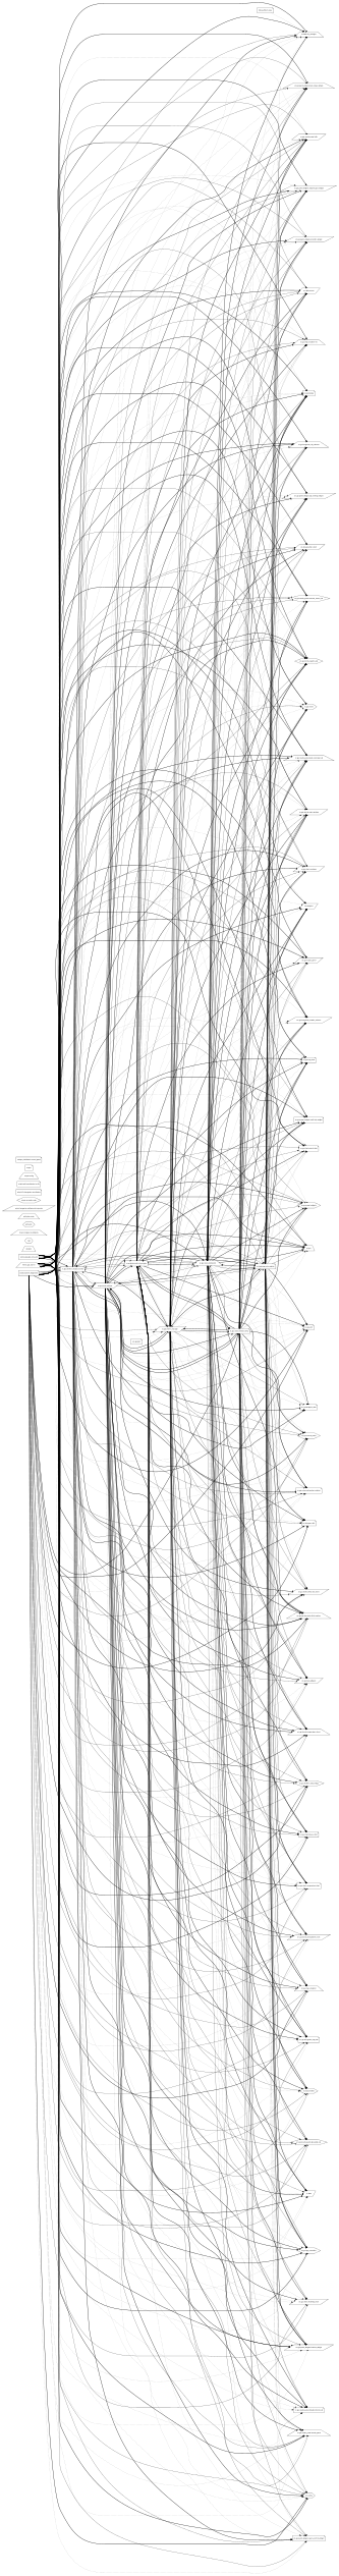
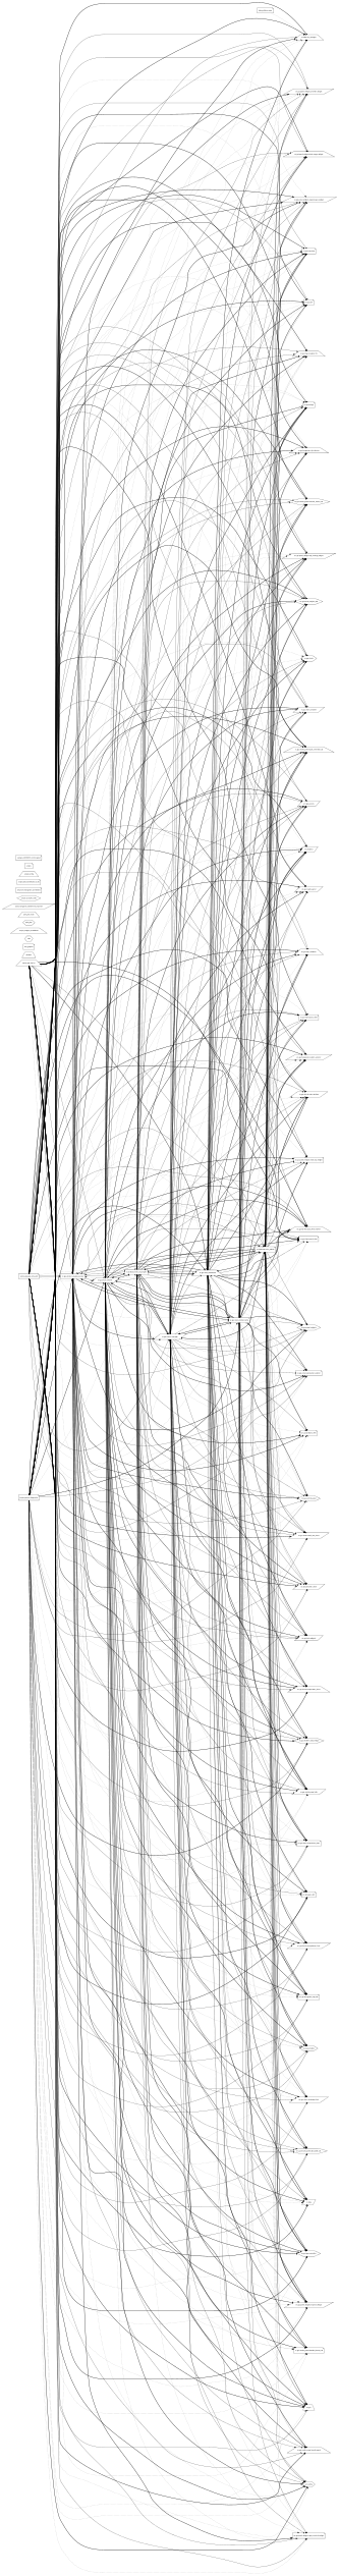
  digraph {
    fontname="Noto Sans"
    rankdir=LR
    node [fontname="Noto Sans" fontsize=10 shape=note]
    edge [arrowhead=tee fontname="Noto Sans" style=bold]
    n1 [label=debug_folium_issue]
    n2 [label="src.data.city_manager" shape=trapezium]
    n3 [label=refaktor shape=trapezium]
    n4 [label=test_geojson]
    n5 [label=meteo_gui_starter shape=trapezium]
    n6 [label="src.gui.results_panel.quick_overview_tab" shape=trapezium]
    n7 [label="src.gui.workers.analysis_worker"]
    n8 [label="src.gui.main_window" shape=parallelogram]
    n9 [label="src.analytics" shape=parallelogram]
    n10 [label="src.gui.results_panel" shape=parallelogram]
    n11 [label="src.gui.hungarian_location_selector" shape=parallelogram]
    n12 [label="src.gui.panel_widgets.multi_city_widget"]
    n13 [label="src.gui.panel_widgets" shape=hexagon]
    n14 [label="src.gui.utils"]
    n15 [label="src.gui.hungarian_city_selector" shape=trapezium]
    n16 [label="src.gui.panel_widgets.api_settings_widget" shape=parallelogram]
    n17 [label="src.data.weather_client" shape=parallelogram]
    n18 [label="src.gui.data_widgets" shape=parallelogram]
    n19 [label="src.gui.charts.temperature_chart" shape=trapezium]
    n20 [label="src.gui.weather_data_bridge" shape=hexagon]
    n21 [label="src.gui.charts.comparison_chart"]
    n22 [label="src.gui.map_visualizer" shape=trapezium]
    n23 [label="src.gui.chart_container" shape=parallelogram]
    n24 [label="src.data.enums" shape=parallelogram]
    n25 [label="src.gui.charts.wind_chart"]
    n26 [label="src.data" shape=parallelogram]
    n27 [label="src.gui.app_controller" shape=hexagon]
    n28 [label="src.gui.panel_widgets.location_widget" shape=parallelogram]
    n29 [label="src.analytics.multi_city_engine"]
    n30 [label="src.gui.analytics_view"]
    n31 [label="src.gui.main_windowold" shape=trapezium]
    n32 [label="src.gui.control_panel" shape=hexagon]
    n33 [label="src.data.geo_utils"]
    n34 [label="src.gui.charts.wind_rose_chart" shape=parallelogram]
    n35 [label="src.gui.results_panel.extreme_events_tab" shape=hexagon]
    n36 [label="src.gui.trend_analytics_tab" shape=hexagon]
    n37 [label="src.gui.panel_widgets.analysis_type_widget" shape=parallelogram]
    n38 [label="src.gui.map_visualizer (1)" shape=trapezium]
    n39 [label="src.gui.charts.heatmap_chart" shape=parallelogram]
    n40 [label="src.gui.results_panel.detailed_charts_tab"]
    n41 [label="src.gui.results_panel.results_panel" shape=trapezium]
    n42 [label="src.config" shape=hexagon]
    n43 [label="src.gui.panel_widgets.query_control_widget"]
    n44 [label="src.gui.hungarian_map_tab"]
    n45 [label="src.gui.panel_widgets.provider_widget" shape=parallelogram]
    n46 [label="src.gui.dialogs"]
    n47 [label="src.gui.charts" shape=hexagon]
    n48 [label="src.gui.charts.precipitation_chart" shape=parallelogram]
    n49 [label="src.data.models" shape=hexagon]
    n50 [label="src.gui.universal_location_selector"]
    n51 [label="src.gui.main_window_temp"]
    n52 [label="src.gui.results_panel.data_table_tab" shape=hexagon]
    n53 [label="src.gui.panel_widgets.date_range_widget" shape=trapezium]
    n54 [label="src.gui.workers.data_fetch_worker" shape=trapezium]
    n55 [label="src.heatmap.color_palette"]
    n56 [label="src.gui.mistral_main_window" shape=parallelogram]
    n57 [label="src.gui" shape=trapezium]
    n58 [label="src.gui.map_view"]
    n59 [label="src.gui.results_panel.utils" shape=parallelogram]
    n60 [label="src.gui.theme_manager" shape=parallelogram]
    n61 [label="src.gui.charts.base_chart"]
    n62 [label=main shape=hexagon]
    n63 [label=project_mapper_standalone shape=trapezium]
    n64 [label=split_plan shape=hexagon]
    n65 [label=split_plan_main shape=trapezium]
    n66 [label="scripts.system_diagnostics"]
    n67 [label="scripts.hungarian_settlements_importer" shape=parallelogram]
    n68 [label="scripts.ai_studio_code" shape=hexagon]
    n69 [label="scripts.fix_hungarian_coordinates"]
    n70 [label="scripts.add_coordinates_to_db"]
    n71 [label="scripts.config" shape=trapezium]
    n72 [label="scripts.populate_cities_db"]
    n73 [label=scripts]
    n74 [label="backups_20250813.control_panel"]
    n1 -> n2 [arrowhead=normal style=dotted]
    n5 -> n2
    n5 -> n6 [arrowhead=normal]
    n5 -> n7 [arrowhead=normal style=solid]
    n5 -> n8 [style=solid]
    n5 -> n9 [arrowhead=normal style=dotted]
    n5 -> n10
    n5 -> n11 [arrowhead=normal style=solid]
    n5 -> n12 [arrowhead=normal style=solid]
    n5 -> n13 [style=solid]
    n5 -> n14
    n5 -> n15 [arrowhead=normal]
    n5 -> n16
    n5 -> n17 [arrowhead=normal]
    n5 -> n18 [arrowhead=normal style=solid]
    n5 -> n19 [arrowhead=normal style=solid]
    n5 -> n20 [arrowhead=normal]
    n5 -> n21 [style=dotted]
    n5 -> n22 [style=solid]
    n5 -> n23 [arrowhead=normal style=solid]
    n5 -> n24 [arrowhead=normal style=solid]
    n5 -> n25 [arrowhead=normal]
    n5 -> n26 [arrowhead=normal style=dotted]
    n5 -> n27
    n5 -> n28 [arrowhead=normal style=dotted]
    n5 -> n29 [style=dotted]
    n5 -> n30 [arrowhead=normal style=dotted]
    n5 -> n31 [arrowhead=normal]
    n5 -> n32 [arrowhead=normal style=solid]
    n5 -> n33 [style=dotted]
    n5 -> n34 [arrowhead=normal]
    n5 -> n35
    n5 -> n36 [arrowhead=normal style=solid]
    n5 -> n37 [arrowhead=normal style=dotted]
    n5 -> n38 [style=dotted]
    n5 -> n39 [arrowhead=normal style=solid]
    n5 -> n40 [arrowhead=normal style=dotted]
    n5 -> n41 [style=solid]
    n5 -> n42
    n5 -> n43 [arrowhead=normal style=solid]
    n5 -> n44 [arrowhead=normal style=dotted]
    n5 -> n45 [style=solid]
    n5 -> n46
    n5 -> n47 [arrowhead=normal style=solid]
    n5 -> n48 [style=dotted]
    n5 -> n49 [style=solid]
    n5 -> n50 [arrowhead=normal style=dotted]
    n5 -> n51 [style=dotted]
    n5 -> n52 [style=solid]
    n5 -> n53 [style=solid]
    n5 -> n54 [style=solid]
    n5 -> n55 [arrowhead=normal style=solid]
    n5 -> n56
    n5 -> n57 [arrowhead=normal]
    n5 -> n58 [style=solid]
    n5 -> n59 [style=solid]
    n5 -> n60 [arrowhead=normal style=dotted]
    n5 -> n61
    n7 -> n2
    n7 -> n6 [arrowhead=normal]
    n7 -> n8 [style=solid]
    n7 -> n9
    n7 -> n10 [arrowhead=normal style=dotted]
    n7 -> n11 [arrowhead=normal style=dotted]
    n7 -> n12 [arrowhead=normal]
    n7 -> n13
    n7 -> n14 [style=dotted]
    n7 -> n15 [arrowhead=normal]
    n7 -> n16 [style=dotted]
    n7 -> n17 [style=solid]
    n7 -> n18 [style=solid]
    n7 -> n19
    n7 -> n20 [style=solid]
    n7 -> n21 [arrowhead=normal]
    n7 -> n22 [arrowhead=normal style=solid]
    n7 -> n23
    n7 -> n24 [style=solid]
    n7 -> n25 [style=solid]
    n7 -> n26 [style=dotted]
    n7 -> n27 [arrowhead=normal]
    n7 -> n28
    n7 -> n29 [arrowhead=normal style=solid]
    n7 -> n30
    n7 -> n31 [style=solid]
    n7 -> n32
    n7 -> n33 [arrowhead=normal style=solid]
    n7 -> n34 [style=solid]
    n7 -> n35 [style=solid]
    n7 -> n36 [arrowhead=normal style=solid]
    n7 -> n37 [arrowhead=normal style=solid]
    n7 -> n38 [arrowhead=normal style=solid]
    n7 -> n39 [style=dotted]
    n7 -> n40 [style=dotted]
    n7 -> n41 [arrowhead=normal style=solid]
    n7 -> n42 [arrowhead=normal style=dotted]
    n7 -> n43 [arrowhead=normal]
    n7 -> n44 [arrowhead=normal style=dotted]
    n7 -> n45 [style=dotted]
    n7 -> n46 [style=dotted]
    n7 -> n47 [style=dotted]
    n7 -> n48 [arrowhead=normal style=solid]
    n7 -> n49 [arrowhead=normal style=dotted]
    n7 -> n50 [style=solid]
    n7 -> n51
    n7 -> n52 [style=solid]
    n7 -> n53 [style=dotted]
    n7 -> n54 [arrowhead=normal]
    n7 -> n55 [arrowhead=normal style=dotted]
    n7 -> n56 [style=dotted]
    n7 -> n57 [arrowhead=normal]
    n7 -> n58
    n7 -> n59
    n7 -> n60 [arrowhead=normal]
    n7 -> n61 [arrowhead=normal style=solid]
    n8 -> n2 [style=dotted]
    n8 -> n6 [style=dotted]
    n8 -> n7 [arrowhead=normal style=dotted]
    n8 -> n9 [style=dotted]
    n8 -> n10 [arrowhead=normal style=dotted]
    n8 -> n11 [arrowhead=normal style=dotted]
    n8 -> n12
    n8 -> n13 [style=solid]
    n8 -> n14 [style=dotted]
    n8 -> n15 [style=dotted]
    n8 -> n16
    n8 -> n17
    n8 -> n18
    n8 -> n19 [arrowhead=normal]
    n8 -> n20
    n8 -> n21 [style=dotted]
    n8 -> n22
    n8 -> n23
    n8 -> n24 [style=solid]
    n8 -> n25 [arrowhead=normal style=solid]
    n8 -> n26
    n8 -> n27
    n8 -> n28 [arrowhead=normal style=dotted]
    n8 -> n29
    n8 -> n30
    n8 -> n31 [style=solid]
    n8 -> n32 [style=solid]
    n8 -> n33 [style=dotted]
    n8 -> n34
    n8 -> n35 [style=solid]
    n8 -> n36
    n8 -> n37
    n8 -> n38
    n8 -> n39 [arrowhead=normal]
    n8 -> n40 [arrowhead=normal]
    n8 -> n41 [style=solid]
    n8 -> n42 [arrowhead=normal]
    n8 -> n43 [arrowhead=normal style=dotted]
    n8 -> n44 [arrowhead=normal]
    n8 -> n45 [style=dotted]
    n8 -> n46
    n8 -> n47 [arrowhead=normal style=solid]
    n8 -> n48 [arrowhead=normal]
    n8 -> n49 [arrowhead=normal style=solid]
    n8 -> n50
    n8 -> n51 [arrowhead=normal style=dotted]
    n8 -> n52 [arrowhead=normal style=solid]
    n8 -> n53 [arrowhead=normal style=dotted]
    n8 -> n54 [arrowhead=normal]
    n8 -> n55 [arrowhead=normal style=solid]
    n8 -> n56 [arrowhead=normal style=dotted]
    n8 -> n57
    n8 -> n58 [style=dotted]
    n8 -> n59 [style=solid]
    n8 -> n60
    n8 -> n61 [arrowhead=normal]
    n29 -> n2 [style=dotted]
    n29 -> n6 [style=dotted]
    n29 -> n7 [arrowhead=normal style=solid]
    n29 -> n8 [arrowhead=normal]
    n29 -> n9 [arrowhead=normal style=dotted]
    n29 -> n10 [arrowhead=normal]
    n29 -> n11 [style=dotted]
    n29 -> n12 [style=solid]
    n29 -> n13 [style=solid]
    n29 -> n14
    n29 -> n15 [style=solid]
    n29 -> n16 [arrowhead=normal style=dotted]
    n29 -> n17
    n29 -> n18 [style=solid]
    n29 -> n19 [arrowhead=normal style=solid]
    n29 -> n20 [arrowhead=normal style=solid]
    n29 -> n21 [arrowhead=normal style=dotted]
    n29 -> n22 [arrowhead=normal style=solid]
    n29 -> n23 [style=solid]
    n29 -> n24
    n29 -> n25 [arrowhead=normal]
    n29 -> n26 [arrowhead=normal style=solid]
    n29 -> n27 [arrowhead=normal style=dotted]
    n29 -> n28 [style=solid]
    n29 -> n30 [style=dotted]
    n29 -> n31 [arrowhead=normal]
    n29 -> n32 [style=solid]
    n29 -> n33
    n29 -> n34 [arrowhead=normal style=solid]
    n29 -> n35 [arrowhead=normal style=dotted]
    n29 -> n36 [arrowhead=normal style=solid]
    n29 -> n37 [style=dotted]
    n29 -> n38 [arrowhead=normal]
    n29 -> n39 [style=dotted]
    n29 -> n40
    n29 -> n41
    n29 -> n42 [arrowhead=normal style=solid]
    n29 -> n43 [arrowhead=normal style=dotted]
    n29 -> n44 [arrowhead=normal]
    n29 -> n45 [style=solid]
    n29 -> n46 [arrowhead=normal style=solid]
    n29 -> n47 [style=dotted]
    n29 -> n48 [style=solid]
    n29 -> n49 [arrowhead=normal]
    n29 -> n50 [style=solid]
    n29 -> n51
    n29 -> n52 [arrowhead=normal style=solid]
    n29 -> n53 [arrowhead=normal style=dotted]
    n29 -> n54
    n29 -> n55
    n29 -> n56 [arrowhead=normal style=solid]
    n29 -> n57 [arrowhead=normal]
    n29 -> n58 [arrowhead=normal]
    n29 -> n59 [style=solid]
    n29 -> n60
    n29 -> n61 [style=solid]
    n31 -> n2
    n31 -> n6 [arrowhead=normal]
    n31 -> n7
    n31 -> n8 [style=dotted]
    n31 -> n9 [arrowhead=normal]
    n31 -> n10 [style=dotted]
    n31 -> n11 [arrowhead=normal style=solid]
    n31 -> n12 [arrowhead=normal style=dotted]
    n31 -> n13 [arrowhead=normal]
    n31 -> n14 [style=dotted]
    n31 -> n15 [arrowhead=normal style=dotted]
    n31 -> n16 [arrowhead=normal]
    n31 -> n17 [arrowhead=normal style=solid]
    n31 -> n18
    n31 -> n19 [arrowhead=normal]
    n31 -> n20 [style=dotted]
    n31 -> n21 [style=solid]
    n31 -> n22 [arrowhead=normal]
    n31 -> n23 [style=solid]
    n31 -> n24 [style=solid]
    n31 -> n25 [style=solid]
    n31 -> n26 [style=dotted]
    n31 -> n27 [arrowhead=normal style=solid]
    n31 -> n28 [style=solid]
    n31 -> n29 [style=solid]
    n31 -> n30 [style=dotted]
    n31 -> n32 [style=dotted]
    n31 -> n33 [arrowhead=normal]
    n31 -> n34 [arrowhead=normal style=dotted]
    n31 -> n35 [arrowhead=normal]
    n31 -> n36
    n31 -> n37 [style=solid]
    n31 -> n38 [arrowhead=normal style=dotted]
    n31 -> n39 [style=dotted]
    n31 -> n40 [arrowhead=normal style=dotted]
    n31 -> n41 [style=dotted]
    n31 -> n42 [style=solid]
    n31 -> n43 [style=dotted]
    n31 -> n44 [arrowhead=normal]
    n31 -> n45 [style=dotted]
    n31 -> n46 [arrowhead=normal]
    n31 -> n47 [arrowhead=normal style=solid]
    n31 -> n48 [arrowhead=normal style=solid]
    n31 -> n49
    n31 -> n50 [arrowhead=normal]
    n31 -> n51 [style=solid]
    n31 -> n52 [arrowhead=normal]
    n31 -> n53
    n31 -> n54
    n31 -> n55 [arrowhead=normal style=solid]
    n31 -> n56
    n31 -> n57 [arrowhead=normal]
    n31 -> n58 [arrowhead=normal style=solid]
    n31 -> n59 [arrowhead=normal]
    n31 -> n61
    n51 -> n2 [style=dotted]
    n51 -> n6
    n51 -> n7 [arrowhead=normal]
    n51 -> n8 [arrowhead=normal]
    n51 -> n9 [arrowhead=normal]
    n51 -> n10 [style=dotted]
    n51 -> n11
    n51 -> n12 [arrowhead=normal]
    n51 -> n13 [arrowhead=normal]
    n51 -> n14 [arrowhead=normal style=dotted]
    n51 -> n15 [arrowhead=normal style=dotted]
    n51 -> n16 [style=dotted]
    n51 -> n17 [style=dotted]
    n51 -> n18 [style=solid]
    n51 -> n19 [arrowhead=normal style=dotted]
    n51 -> n20 [style=dotted]
    n51 -> n21 [arrowhead=normal]
    n51 -> n22
    n51 -> n23 [arrowhead=normal style=dotted]
    n51 -> n24 [arrowhead=normal]
    n51 -> n25 [style=dotted]
    n51 -> n26 [arrowhead=normal style=dotted]
    n51 -> n27
    n51 -> n28 [arrowhead=normal]
    n51 -> n29
    n51 -> n30
    n51 -> n31 [style=dotted]
    n51 -> n32 [arrowhead=normal]
    n51 -> n33 [style=dotted]
    n51 -> n34 [arrowhead=normal style=dotted]
    n51 -> n35 [style=dotted]
    n51 -> n36 [arrowhead=normal style=solid]
    n51 -> n37 [style=solid]
    n51 -> n38 [arrowhead=normal style=dotted]
    n51 -> n39 [arrowhead=normal style=solid]
    n51 -> n40 [style=solid]
    n51 -> n41 [style=dotted]
    n51 -> n42 [arrowhead=normal style=solid]
    n51 -> n43 [style=solid]
    n51 -> n44 [arrowhead=normal style=dotted]
    n51 -> n45 [style=solid]
    n51 -> n46 [arrowhead=normal]
    n51 -> n47 [arrowhead=normal]
    n51 -> n48 [arrowhead=normal style=dotted]
    n51 -> n49
    n51 -> n50 [style=solid]
    n51 -> n52 [style=dotted]
    n51 -> n53 [style=dotted]
    n51 -> n54 [style=solid]
    n51 -> n55 [arrowhead=normal]
    n51 -> n56
    n51 -> n57 [style=dotted]
    n51 -> n58 [arrowhead=normal]
    n51 -> n59 [style=dotted]
    n51 -> n60 [arrowhead=normal]
    n51 -> n61 [arrowhead=normal style=dotted]
    n55 -> n2 [style=dotted]
    n55 -> n6 [arrowhead=normal style=solid]
    n55 -> n7 [arrowhead=normal style=solid]
    n55 -> n8 [arrowhead=normal]
    n55 -> n9 [style=dotted]
    n55 -> n10 [style=solid]
    n55 -> n11 [arrowhead=normal style=solid]
    n55 -> n12 [arrowhead=normal style=dotted]
    n55 -> n13 [style=solid]
    n55 -> n14 [arrowhead=normal]
    n55 -> n15 [arrowhead=normal]
    n55 -> n16 [arrowhead=normal style=solid]
    n55 -> n17 [style=dotted]
    n55 -> n18 [arrowhead=normal style=dotted]
    n55 -> n19 [style=solid]
    n55 -> n20 [arrowhead=normal style=solid]
    n55 -> n21 [style=solid]
    n55 -> n22 [style=dotted]
    n55 -> n23
    n55 -> n24 [style=dotted]
    n55 -> n25 [arrowhead=normal style=dotted]
    n55 -> n26 [arrowhead=normal]
    n55 -> n27
    n55 -> n28 [arrowhead=normal]
    n55 -> n29
    n55 -> n30 [style=dotted]
    n55 -> n31
    n55 -> n32 [style=dotted]
    n55 -> n33 [arrowhead=normal style=dotted]
    n55 -> n34 [arrowhead=normal style=solid]
    n55 -> n35
    n55 -> n36 [arrowhead=normal style=dotted]
    n55 -> n37
    n55 -> n38 [style=dotted]
    n55 -> n39 [style=solid]
    n55 -> n40 [style=dotted]
    n55 -> n41 [arrowhead=normal style=dotted]
    n55 -> n42 [arrowhead=normal style=dotted]
    n55 -> n43 [style=dotted]
    n55 -> n44 [style=solid]
    n55 -> n45
    n55 -> n46
    n55 -> n47 [arrowhead=normal style=dotted]
    n55 -> n48 [arrowhead=normal]
    n55 -> n49 [arrowhead=normal style=dotted]
    n55 -> n50 [arrowhead=normal style=dotted]
    n55 -> n51 [arrowhead=normal style=solid]
    n55 -> n52 [arrowhead=normal style=solid]
    n55 -> n53 [style=solid]
    n55 -> n54 [arrowhead=normal]
    n55 -> n56 [arrowhead=normal style=solid]
    n55 -> n57 [style=solid]
    n55 -> n58
    n55 -> n59 [arrowhead=normal]
    n55 -> n60
    n55 -> n61 [arrowhead=normal style=solid]
    n60 -> n6 [arrowhead=normal style=solid]
    n60 -> n7 [style=dotted]
    n60 -> n8 [arrowhead=normal]
    n60 -> n9 [arrowhead=normal]
    n60 -> n10 [style=solid]
    n60 -> n11 [arrowhead=normal style=solid]
    n60 -> n12
    n60 -> n13 [style=solid]
    n60 -> n14 [style=dotted]
    n60 -> n15 [style=solid]
    n60 -> n16
    n60 -> n17 [arrowhead=normal style=solid]
    n60 -> n18 [arrowhead=normal style=solid]
    n60 -> n19 [arrowhead=normal style=solid]
    n60 -> n20 [arrowhead=normal]
    n60 -> n21 [style=solid]
    n60 -> n22 [style=dotted]
    n60 -> n23 [style=dotted]
    n60 -> n24 [style=solid]
    n60 -> n25 [style=dotted]
    n60 -> n26 [arrowhead=normal]
    n60 -> n27 [arrowhead=normal style=solid]
    n60 -> n28 [style=solid]
    n60 -> n29 [style=dotted]
    n60 -> n30 [style=solid]
    n60 -> n31 [style=solid]
    n60 -> n32 [arrowhead=normal style=dotted]
    n60 -> n33 [arrowhead=normal style=dotted]
    n60 -> n34 [style=solid]
    n60 -> n35 [style=dotted]
    n60 -> n36
    n60 -> n37 [arrowhead=normal style=solid]
    n60 -> n38 [style=dotted]
    n60 -> n39 [arrowhead=normal style=solid]
    n60 -> n40
    n60 -> n41
    n60 -> n42 [arrowhead=normal style=solid]
    n60 -> n43 [style=solid]
    n60 -> n44
    n60 -> n45 [arrowhead=normal style=solid]
    n60 -> n46
    n60 -> n47 [arrowhead=normal]
    n60 -> n48 [style=dotted]
    n60 -> n49 [arrowhead=normal style=dotted]
    n60 -> n50 [style=dotted]
    n60 -> n51
    n60 -> n52 [arrowhead=normal style=dotted]
    n60 -> n53 [arrowhead=normal style=solid]
    n60 -> n54 [style=solid]
    n60 -> n55 [arrowhead=normal style=dotted]
    n60 -> n56
    n60 -> n57 [arrowhead=normal style=dotted]
    n60 -> n58 [style=dotted]
    n60 -> n59
    n60 -> n61 [arrowhead=normal style=solid]
    n66 -> n2 [arrowhead=normal style=solid]
    n66 -> n6
    n66 -> n7 [arrowhead=normal]
    n66 -> n8
    n66 -> n9 [style=dotted]
    n66 -> n10 [arrowhead=normal]
    n66 -> n11
    n66 -> n12 [style=dotted]
    n66 -> n13 [arrowhead=normal style=solid]
    n66 -> n14 [arrowhead=normal]
    n66 -> n15 [arrowhead=normal]
    n66 -> n16 [style=dotted]
    n66 -> n17 [arrowhead=normal style=solid]
    n66 -> n18 [arrowhead=normal style=dotted]
    n66 -> n19 [arrowhead=normal style=dotted]
    n66 -> n20 [arrowhead=normal]
    n66 -> n21 [arrowhead=normal style=solid]
    n66 -> n22
    n66 -> n23 [style=solid]
    n66 -> n24
    n66 -> n25 [arrowhead=normal style=dotted]
    n66 -> n26 [arrowhead=normal style=dotted]
    n66 -> n27 [arrowhead=normal style=dotted]
    n66 -> n28 [style=dotted]
    n66 -> n29 [style=dotted]
    n66 -> n30 [style=dotted]
    n66 -> n31 [arrowhead=normal]
    n66 -> n32 [style=solid]
    n66 -> n33 [arrowhead=normal]
    n66 -> n34 [arrowhead=normal style=solid]
    n66 -> n35 [style=solid]
    n66 -> n36 [arrowhead=normal]
    n66 -> n37 [arrowhead=normal]
    n66 -> n38 [arrowhead=normal style=solid]
    n66 -> n39 [style=solid]
    n66 -> n40 [arrowhead=normal style=dotted]
    n66 -> n41 [style=dotted]
    n66 -> n42
    n66 -> n43 [arrowhead=normal style=dotted]
    n66 -> n44 [style=solid]
    n66 -> n45 [arrowhead=normal]
    n66 -> n46 [style=dotted]
    n66 -> n47 [arrowhead=normal style=dotted]
    n66 -> n48 [arrowhead=normal style=solid]
    n66 -> n49 [arrowhead=normal style=dotted]
    n66 -> n50 [arrowhead=normal style=dotted]
    n66 -> n51
    n66 -> n52 [arrowhead=normal style=solid]
    n66 -> n53 [style=solid]
    n66 -> n54 [style=solid]
    n66 -> n55 [style=dotted]
    n66 -> n56 [style=solid]
    n66 -> n57 [arrowhead=normal style=dotted]
    n66 -> n58 [style=dotted]
    n66 -> n59 [style=dotted]
-   n4 -> n60 [arrowhead=normal style=dotted]
+   n66 -> n60 [arrowhead=normal style=dotted]
    n66 -> n61 [style=dotted]
    n72 -> n2
    n72 -> n6
    n72 -> n7 [arrowhead=normal]
    n72 -> n8 [arrowhead=normal style=dotted]
    n72 -> n9 [arrowhead=normal]
-   n72 -> n10 [arrowhead=normal]
+   n72 -> n10 [arrowhead=normal style=solid]
    n72 -> n11 [arrowhead=normal]
    n72 -> n12 [arrowhead=normal]
    n72 -> n13 [style=dotted]
    n72 -> n14 [style=solid]
    n72 -> n15 [style=dotted]
    n72 -> n16 [arrowhead=normal style=solid]
    n72 -> n17 [style=dotted]
    n72 -> n18 [arrowhead=normal style=dotted]
    n72 -> n19 [arrowhead=normal]
    n72 -> n20 [style=solid]
    n72 -> n21 [style=solid]
    n72 -> n22 [style=solid]
    n72 -> n23 [style=solid]
    n72 -> n24 [style=solid]
    n72 -> n25
    n72 -> n26
    n72 -> n27 [arrowhead=normal]
    n72 -> n28 [arrowhead=normal]
    n72 -> n29 [style=dotted]
    n72 -> n30 [arrowhead=normal style=dotted]
    n72 -> n31 [arrowhead=normal style=dotted]
    n72 -> n32 [arrowhead=normal style=dotted]
    n72 -> n33 [arrowhead=normal]
    n72 -> n34 [arrowhead=normal style=dotted]
    n72 -> n35 [arrowhead=normal]
    n72 -> n36
    n72 -> n37 [arrowhead=normal]
    n72 -> n38 [arrowhead=normal]
    n72 -> n39 [arrowhead=normal style=dotted]
    n72 -> n40 [arrowhead=normal style=dotted]
    n72 -> n41 [arrowhead=normal]
    n72 -> n42 [arrowhead=normal style=dotted]
    n72 -> n43 [arrowhead=normal style=solid]
    n72 -> n44 [arrowhead=normal style=solid]
    n72 -> n45 [arrowhead=normal style=solid]
    n72 -> n46 [style=dotted]
    n72 -> n47
    n72 -> n48 [arrowhead=normal style=solid]
    n72 -> n49 [style=solid]
    n72 -> n50 [arrowhead=normal style=solid]
    n72 -> n51 [arrowhead=normal style=dotted]
    n72 -> n52 [arrowhead=normal style=solid]
    n72 -> n53
    n72 -> n54 [arrowhead=normal]
    n72 -> n55 [arrowhead=normal style=solid]
    n72 -> n56 [style=solid]
    n72 -> n57 [style=solid]
    n72 -> n58
    n72 -> n59 [style=dotted]
    n72 -> n60 [style=solid]
    n72 -> n61 [style=dotted]
  }
